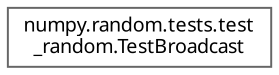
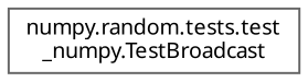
  digraph {
    rankdir=LR
    fontname="Noto Sans"
-   n1 [color=grey40 fillcolor=white fontname="Noto Sans" fontsize=10 height=0.2 label="numpy.random.tests.test\l_random.TestBroadcast" shape=box style=filled width=0.4]
+   n1 [color=grey40 fillcolor=white fontname="Noto Sans" fontsize=10 height=0.2 label="numpy.random.tests.test\l_numpy.TestBroadcast" shape=box style=filled width=0.4]
  }
